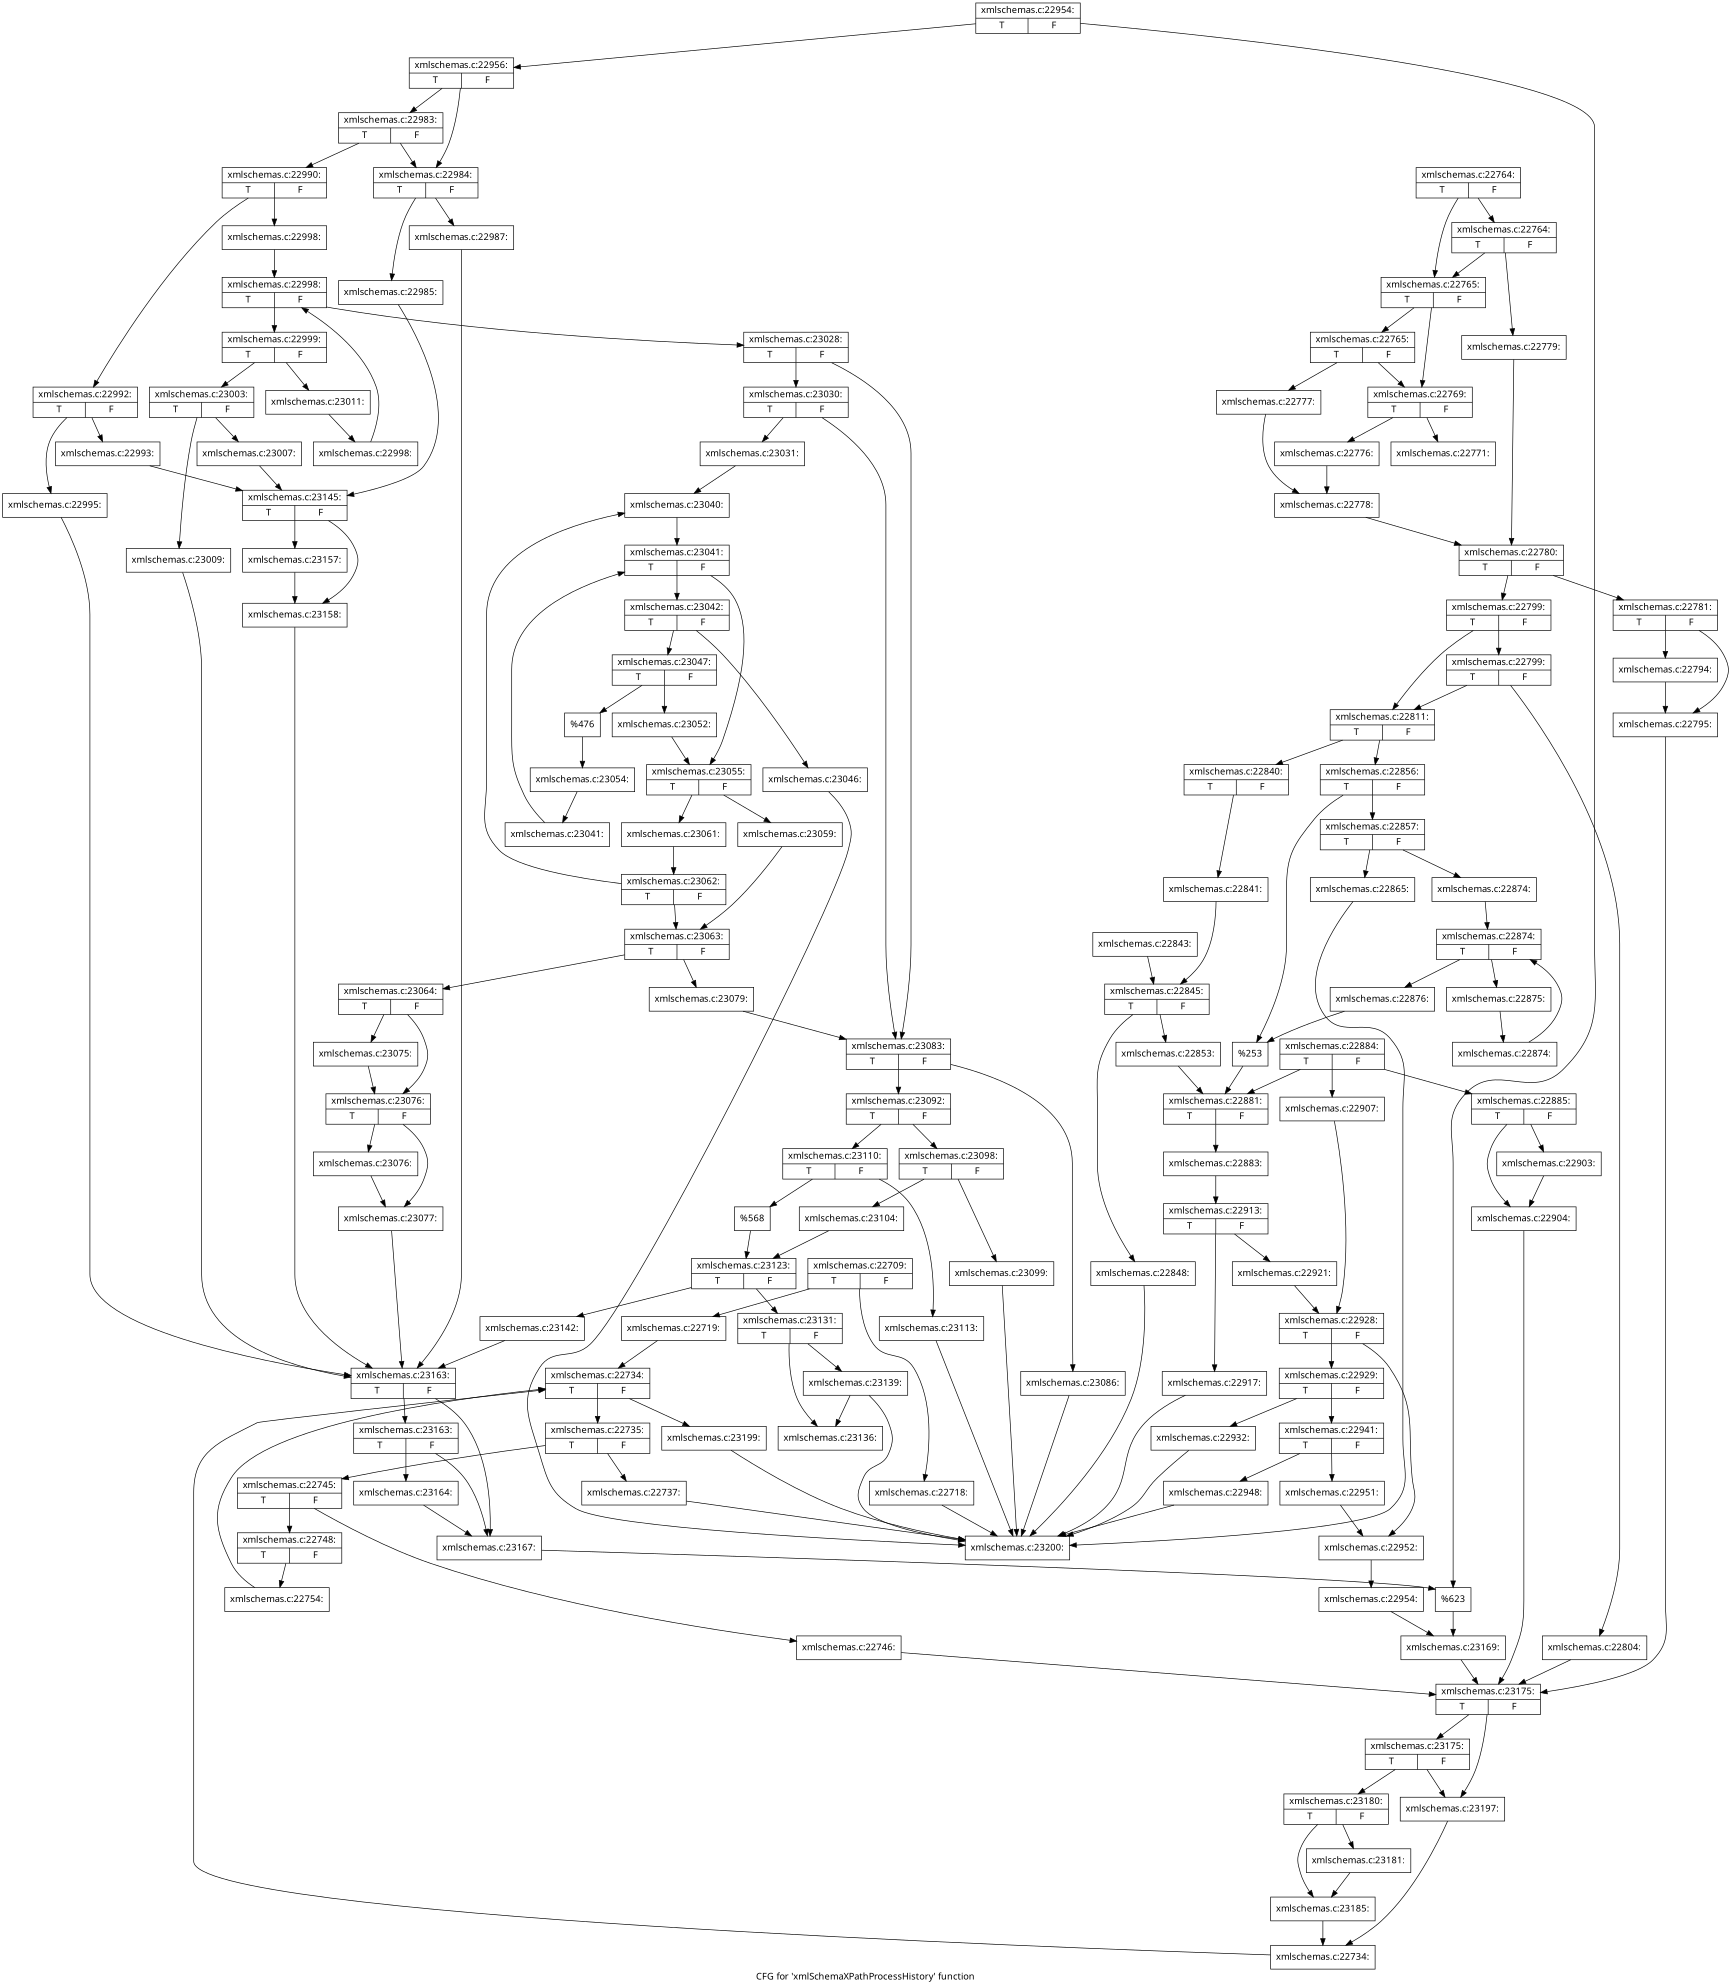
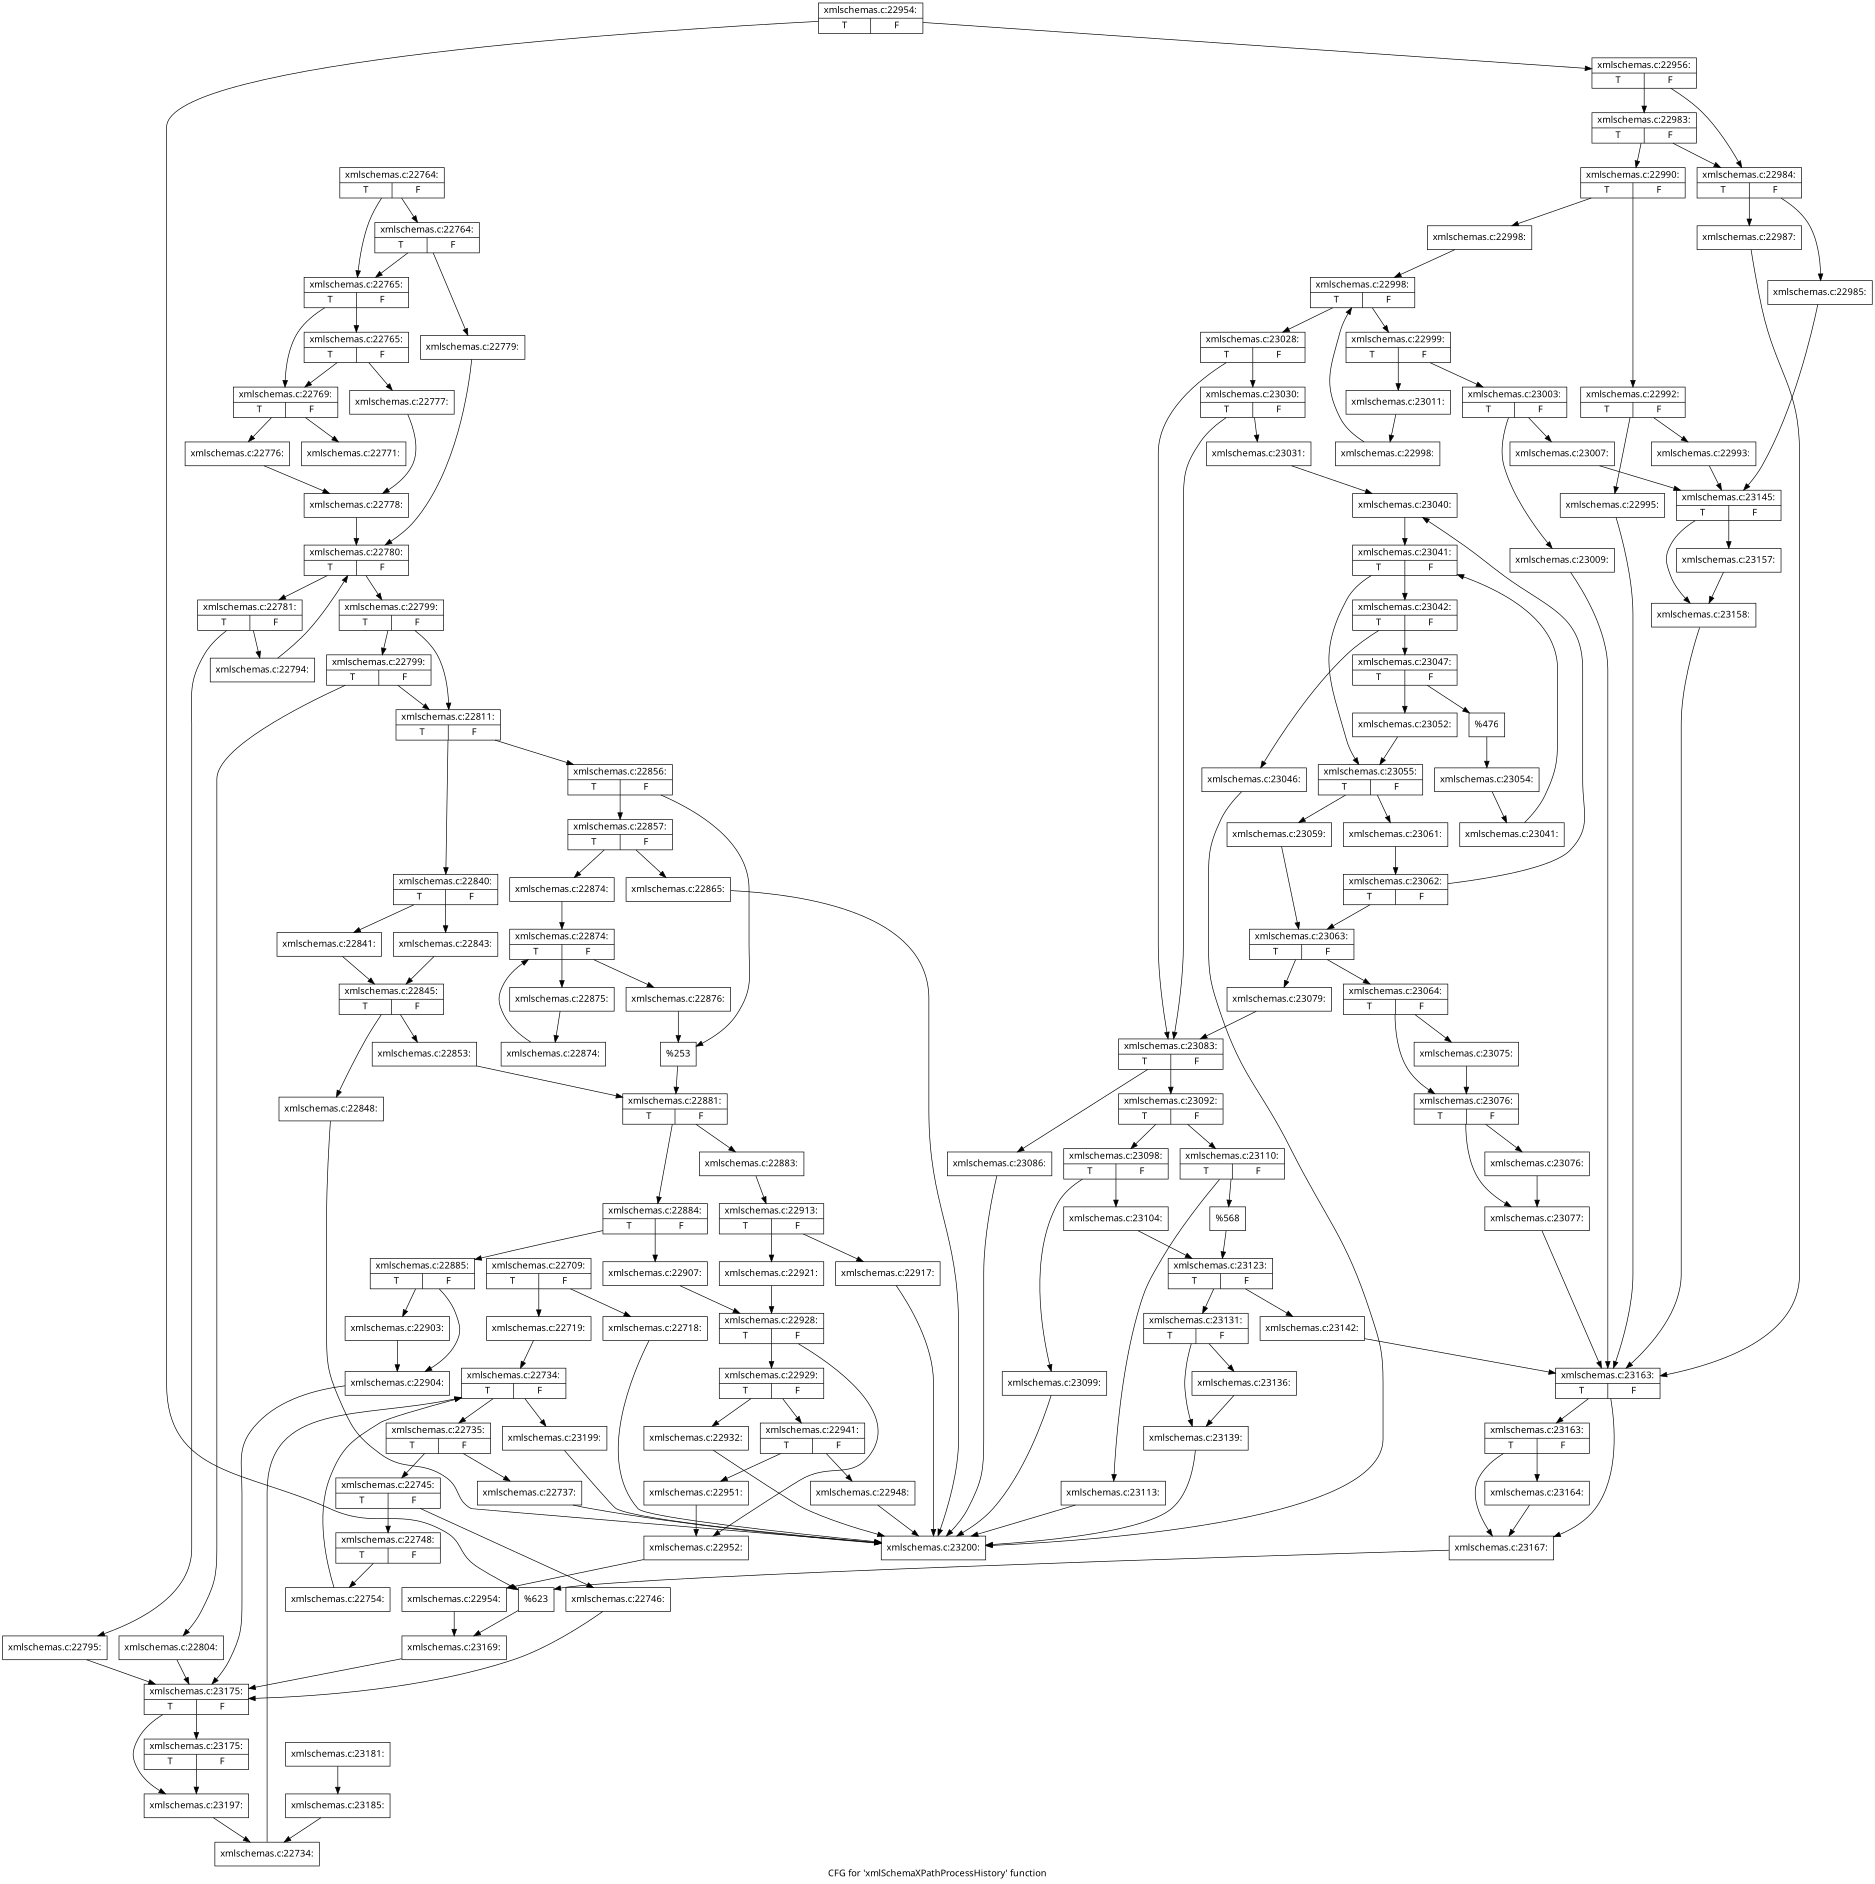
  digraph {
    fontname="Noto Sans"
    label="CFG for 'xmlSchemaXPathProcessHistory' function"
    node [fontname="Noto Sans" shape=record]
    edge [fontname="Noto Sans"]
    n1 [label="{xmlschemas.c:22709:|{<s0>T|<s1>F}}"]
    n2 [label="{xmlschemas.c:22718:}"]
    n3 [label="{xmlschemas.c:22719:}"]
    n4 [label="{xmlschemas.c:23200:}"]
    n5 [label="{xmlschemas.c:22734:|{<s0>T|<s1>F}}"]
    n6 [label="{xmlschemas.c:22735:|{<s0>T|<s1>F}}"]
    n7 [label="{xmlschemas.c:23199:}"]
    n8 [label="{xmlschemas.c:22737:}"]
    n9 [label="{xmlschemas.c:22745:|{<s0>T|<s1>F}}"]
    n10 [label="{xmlschemas.c:22746:}"]
    n11 [label="{xmlschemas.c:22748:|{<s0>T|<s1>F}}"]
    n12 [label="{xmlschemas.c:23175:|{<s0>T|<s1>F}}"]
    n13 [label="{xmlschemas.c:22754:}"]
    n14 [label="{xmlschemas.c:23175:|{<s0>T|<s1>F}}"]
    n15 [label="{xmlschemas.c:23197:}"]
-   n16 [label="{xmlschemas.c:23180:|{<s0>T|<s1>F}}"]
    n17 [label="{xmlschemas.c:22734:}"]
    n18 [label="{xmlschemas.c:22764:|{<s0>T|<s1>F}}"]
    n19 [label="{xmlschemas.c:22765:|{<s0>T|<s1>F}}"]
    n20 [label="{xmlschemas.c:22764:|{<s0>T|<s1>F}}"]
    n21 [label="{xmlschemas.c:22954:|{<s0>T|<s1>F}}"]
    n22 [label="{xmlschemas.c:22956:|{<s0>T|<s1>F}}"]
    n23 [label="{%623}"]
    n24 [label="{xmlschemas.c:22769:|{<s0>T|<s1>F}}"]
    n25 [label="{xmlschemas.c:22765:|{<s0>T|<s1>F}}"]
    n26 [label="{xmlschemas.c:22779:}"]
    n27 [label="{xmlschemas.c:22984:|{<s0>T|<s1>F}}"]
    n28 [label="{xmlschemas.c:22983:|{<s0>T|<s1>F}}"]
    n29 [label="{xmlschemas.c:23169:}"]
    n30 [label="{xmlschemas.c:22771:}"]
    n31 [label="{xmlschemas.c:22776:}"]
    n32 [label="{xmlschemas.c:22777:}"]
    n33 [label="{xmlschemas.c:22780:|{<s0>T|<s1>F}}"]
    n34 [label="{xmlschemas.c:22781:|{<s0>T|<s1>F}}"]
    n35 [label="{xmlschemas.c:22799:|{<s0>T|<s1>F}}"]
    n36 [label="{xmlschemas.c:22778:}"]
    n37 [label="{xmlschemas.c:22794:}"]
    n38 [label="{xmlschemas.c:22795:}"]
    n39 [label="{xmlschemas.c:22799:|{<s0>T|<s1>F}}"]
    n40 [label="{xmlschemas.c:22811:|{<s0>T|<s1>F}}"]
    n41 [label="{xmlschemas.c:22804:}"]
    n42 [label="{xmlschemas.c:22840:|{<s0>T|<s1>F}}"]
    n43 [label="{xmlschemas.c:22856:|{<s0>T|<s1>F}}"]
    n44 [label="{xmlschemas.c:22841:}"]
    n45 [label="{xmlschemas.c:22843:}"]
    n46 [label="{xmlschemas.c:22857:|{<s0>T|<s1>F}}"]
    n47 [label="{%253}"]
    n48 [label="{xmlschemas.c:22845:|{<s0>T|<s1>F}}"]
    n49 [label="{xmlschemas.c:22865:}"]
    n50 [label="{xmlschemas.c:22874:}"]
    n51 [label="{xmlschemas.c:22881:|{<s0>T|<s1>F}}"]
    n52 [label="{xmlschemas.c:22848:}"]
    n53 [label="{xmlschemas.c:22853:}"]
    n54 [label="{xmlschemas.c:22883:}"]
    n55 [label="{xmlschemas.c:22884:|{<s0>T|<s1>F}}"]
    n56 [label="{xmlschemas.c:22913:|{<s0>T|<s1>F}}"]
    n57 [label="{xmlschemas.c:22885:|{<s0>T|<s1>F}}"]
    n58 [label="{xmlschemas.c:22907:}"]
    n59 [label="{xmlschemas.c:22874:|{<s0>T|<s1>F}}"]
    n60 [label="{xmlschemas.c:22875:}"]
    n61 [label="{xmlschemas.c:22876:}"]
    n62 [label="{xmlschemas.c:22874:}"]
    n63 [label="{xmlschemas.c:22917:}"]
    n64 [label="{xmlschemas.c:22921:}"]
    n65 [label="{xmlschemas.c:22903:}"]
    n66 [label="{xmlschemas.c:22904:}"]
    n67 [label="{xmlschemas.c:22928:|{<s0>T|<s1>F}}"]
    n68 [label="{xmlschemas.c:22929:|{<s0>T|<s1>F}}"]
    n69 [label="{xmlschemas.c:22952:}"]
    n70 [label="{xmlschemas.c:22932:}"]
    n71 [label="{xmlschemas.c:22941:|{<s0>T|<s1>F}}"]
    n72 [label="{xmlschemas.c:22954:}"]
    n73 [label="{xmlschemas.c:22948:}"]
    n74 [label="{xmlschemas.c:22951:}"]
    n75 [label="{xmlschemas.c:22985:}"]
    n76 [label="{xmlschemas.c:22987:}"]
    n77 [label="{xmlschemas.c:22990:|{<s0>T|<s1>F}}"]
    n78 [label="{xmlschemas.c:23145:|{<s0>T|<s1>F}}"]
    n79 [label="{xmlschemas.c:23163:|{<s0>T|<s1>F}}"]
    n80 [label="{xmlschemas.c:22992:|{<s0>T|<s1>F}}"]
    n81 [label="{xmlschemas.c:22998:}"]
    n82 [label="{xmlschemas.c:22993:}"]
    n83 [label="{xmlschemas.c:22995:}"]
    n84 [label="{xmlschemas.c:22998:|{<s0>T|<s1>F}}"]
    n85 [label="{xmlschemas.c:23157:}"]
    n86 [label="{xmlschemas.c:23158:}"]
    n87 [label="{xmlschemas.c:23163:|{<s0>T|<s1>F}}"]
    n88 [label="{xmlschemas.c:23167:}"]
    n89 [label="{xmlschemas.c:23164:}"]
    n90 [label="{xmlschemas.c:22999:|{<s0>T|<s1>F}}"]
    n91 [label="{xmlschemas.c:23028:|{<s0>T|<s1>F}}"]
    n92 [label="{xmlschemas.c:23003:|{<s0>T|<s1>F}}"]
    n93 [label="{xmlschemas.c:23011:}"]
    n94 [label="{xmlschemas.c:23030:|{<s0>T|<s1>F}}"]
    n95 [label="{xmlschemas.c:23083:|{<s0>T|<s1>F}}"]
    n96 [label="{xmlschemas.c:23007:}"]
    n97 [label="{xmlschemas.c:23009:}"]
    n98 [label="{xmlschemas.c:22998:}"]
    n99 [label="{xmlschemas.c:23031:}"]
    n100 [label="{xmlschemas.c:23086:}"]
    n101 [label="{xmlschemas.c:23092:|{<s0>T|<s1>F}}"]
    n102 [label="{xmlschemas.c:23040:}"]
    n103 [label="{xmlschemas.c:23098:|{<s0>T|<s1>F}}"]
    n104 [label="{xmlschemas.c:23110:|{<s0>T|<s1>F}}"]
    n105 [label="{xmlschemas.c:23041:|{<s0>T|<s1>F}}"]
    n106 [label="{xmlschemas.c:23042:|{<s0>T|<s1>F}}"]
    n107 [label="{xmlschemas.c:23055:|{<s0>T|<s1>F}}"]
    n108 [label="{xmlschemas.c:23046:}"]
    n109 [label="{xmlschemas.c:23047:|{<s0>T|<s1>F}}"]
    n110 [label="{xmlschemas.c:23059:}"]
    n111 [label="{xmlschemas.c:23061:}"]
    n112 [label="{xmlschemas.c:23052:}"]
    n113 [label="{%476}"]
    n114 [label="{xmlschemas.c:23063:|{<s0>T|<s1>F}}"]
    n115 [label="{xmlschemas.c:23062:|{<s0>T|<s1>F}}"]
    n116 [label="{xmlschemas.c:23054:}"]
    n117 [label="{xmlschemas.c:23041:}"]
    n118 [label="{xmlschemas.c:23064:|{<s0>T|<s1>F}}"]
    n119 [label="{xmlschemas.c:23079:}"]
    n120 [label="{xmlschemas.c:23075:}"]
    n121 [label="{xmlschemas.c:23076:|{<s0>T|<s1>F}}"]
    n122 [label="{xmlschemas.c:23076:}"]
    n123 [label="{xmlschemas.c:23077:}"]
    n124 [label="{xmlschemas.c:23099:}"]
    n125 [label="{xmlschemas.c:23104:}"]
    n126 [label="{xmlschemas.c:23113:}"]
    n127 [label="{%568}"]
    n128 [label="{xmlschemas.c:23123:|{<s0>T|<s1>F}}"]
    n129 [label="{xmlschemas.c:23131:|{<s0>T|<s1>F}}"]
    n130 [label="{xmlschemas.c:23142:}"]
    n131 [label="{xmlschemas.c:23136:}"]
    n132 [label="{xmlschemas.c:23139:}"]
    n133 [label="{xmlschemas.c:23181:}"]
    n134 [label="{xmlschemas.c:23185:}"]
    n1 -> n2
    n1 -> n3
    n2 -> n4
    n3 -> n5
    n5 -> n6
    n5 -> n7
    n6 -> n8
    n6 -> n9
    n7 -> n4
    n8 -> n4
    n9 -> n10
    n9 -> n11
    n10 -> n12
    n11 -> n13
    n12 -> n14
    n12 -> n15
    n13 -> n5
    n14 -> n15
-   n14 -> n16
    n15 -> n17
-   n16 -> n133
-   n16 -> n134
    n17 -> n5
    n18 -> n19
    n18 -> n20
    n19 -> n24
    n19 -> n25
    n20 -> n19
    n20 -> n26
    n21 -> n22
    n21 -> n23
    n22 -> n27
    n22 -> n28
    n23 -> n29
    n24 -> n30
    n24 -> n31
    n25 -> n24
    n25 -> n32
    n26 -> n33
    n27 -> n75
    n27 -> n76
    n28 -> n27
    n28 -> n77
    n29 -> n12
    n31 -> n36
    n32 -> n36
    n33 -> n34
    n33 -> n35
    n34 -> n37
    n34 -> n38
    n35 -> n39
    n35 -> n40
    n36 -> n33
-   n37 -> n38
+   n37 -> n33
    n38 -> n12
    n39 -> n40
    n39 -> n41
    n40 -> n42
    n40 -> n43
    n41 -> n12
    n42 -> n44
+   n42 -> n45
    n43 -> n46
    n43 -> n47
    n44 -> n48
    n45 -> n48
    n46 -> n49
    n46 -> n50
    n47 -> n51
    n48 -> n52
    n48 -> n53
    n49 -> n4
    n50 -> n59
    n51 -> n54
-   n55 -> n51
+   n51 -> n55
    n52 -> n4
    n53 -> n51
    n54 -> n56
    n55 -> n57
    n55 -> n58
    n56 -> n63
    n56 -> n64
    n57 -> n65
    n57 -> n66
    n58 -> n67
    n59 -> n60
    n59 -> n61
    n60 -> n62
    n61 -> n47
    n62 -> n59
    n63 -> n4
    n64 -> n67
    n65 -> n66
    n66 -> n12
    n67 -> n68
    n67 -> n69
    n68 -> n70
    n68 -> n71
    n69 -> n72
    n70 -> n4
    n71 -> n73
    n71 -> n74
    n72 -> n29
    n73 -> n4
    n74 -> n69
    n75 -> n78
    n76 -> n79
    n77 -> n80
    n77 -> n81
    n78 -> n85
    n78 -> n86
    n79 -> n87
    n79 -> n88
    n80 -> n82
    n80 -> n83
    n81 -> n84
    n82 -> n78
    n83 -> n79
    n84 -> n90
    n84 -> n91
    n85 -> n86
    n86 -> n79
    n87 -> n88
    n87 -> n89
    n88 -> n23
    n89 -> n88
    n90 -> n92
    n90 -> n93
    n91 -> n94
    n91 -> n95
    n92 -> n96
    n92 -> n97
    n93 -> n98
    n94 -> n95
    n94 -> n99
    n95 -> n100
    n95 -> n101
    n96 -> n78
    n97 -> n79
    n98 -> n84
    n99 -> n102
    n100 -> n4
    n101 -> n103
    n101 -> n104
    n102 -> n105
    n103 -> n124
    n103 -> n125
    n104 -> n126
    n104 -> n127
    n105 -> n106
    n105 -> n107
    n106 -> n108
    n106 -> n109
    n107 -> n110
    n107 -> n111
    n108 -> n4
    n109 -> n112
    n109 -> n113
    n110 -> n114
    n111 -> n115
    n112 -> n107
    n113 -> n116
    n114 -> n118
    n114 -> n119
    n115 -> n102
    n115 -> n114
    n116 -> n117
    n117 -> n105
    n118 -> n120
    n118 -> n121
    n119 -> n95
    n120 -> n121
    n121 -> n122
    n121 -> n123
    n122 -> n123
    n123 -> n79
    n124 -> n4
    n125 -> n128
    n126 -> n4
    n127 -> n128
    n128 -> n129
    n128 -> n130
    n129 -> n131
    n129 -> n132
    n130 -> n79
-   n132 -> n131
+   n131 -> n132
    n132 -> n4
    n133 -> n134
    n134 -> n17
  }
